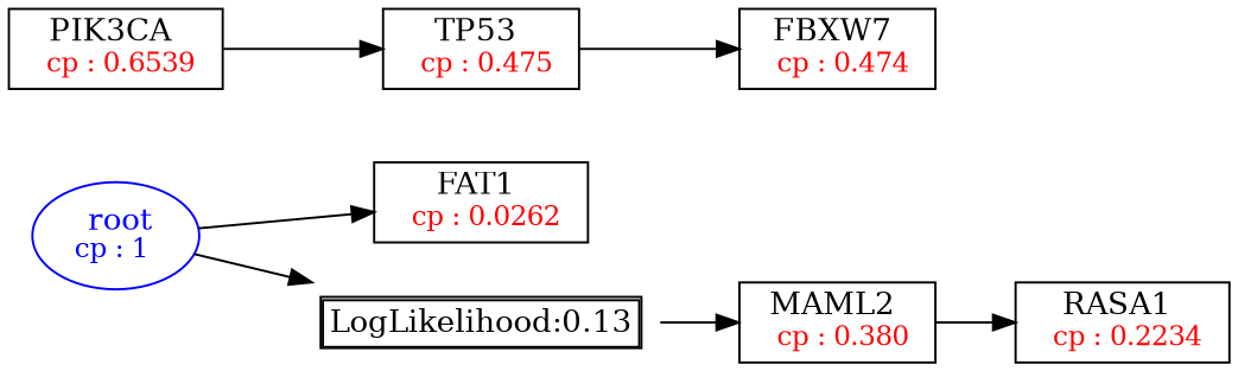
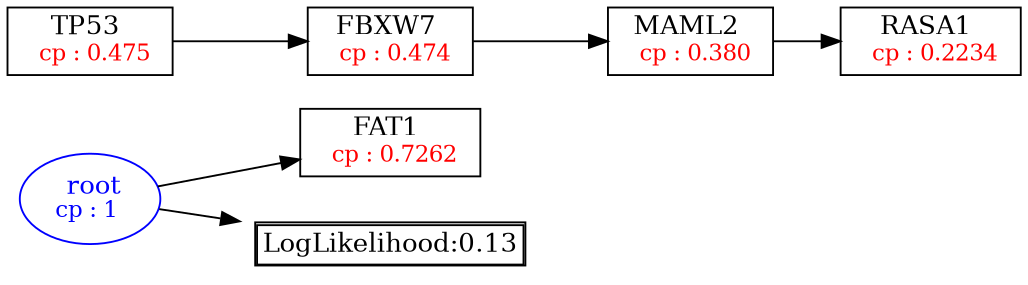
  digraph {
    fontsize=10
    rankdir=LR
    node [shape=box]
    n1 [color=Blue label=<<font color='Blue'> root</font><br/><font color='Blue' POINT-SIZE='12'>cp : 1 </font>> shape=oval]
-   n2 [label=<FAT1 <br/> <font color='Red' POINT-SIZE='12'> cp : 0.0262 </font>>]
+   n2 [label=<FAT1 <br/> <font color='Red' POINT-SIZE='12'> cp : 0.7262 </font>>]
    n3 [label=<<TABLE BORDER="1" CELLBORDER="1" CELLSPACING="0" >     <TR><TD ALIGN="LEFT">LogLikelihood:0.13</TD></TR>     </TABLE>> shape=plaintext]
-   n4 [label=<PIK3CA <br/> <font color='Red' POINT-SIZE='12'> cp : 0.6539 </font>>]
    n5 [label=<TP53 <br/> <font color='Red' POINT-SIZE='12'> cp : 0.475 </font>>]
    n6 [label=<FBXW7 <br/> <font color='Red' POINT-SIZE='12'> cp : 0.474 </font>>]
    n7 [label=<MAML2 <br/> <font color='Red' POINT-SIZE='12'> cp : 0.380 </font>>]
    n8 [label=<RASA1 <br/> <font color='Red' POINT-SIZE='12'> cp : 0.2234 </font>>]
    n1 -> n2
    n1 -> n3
-   n4 -> n5
    n5 -> n6
-   n3 -> n7
+   n6 -> n7
    n7 -> n8
  }
